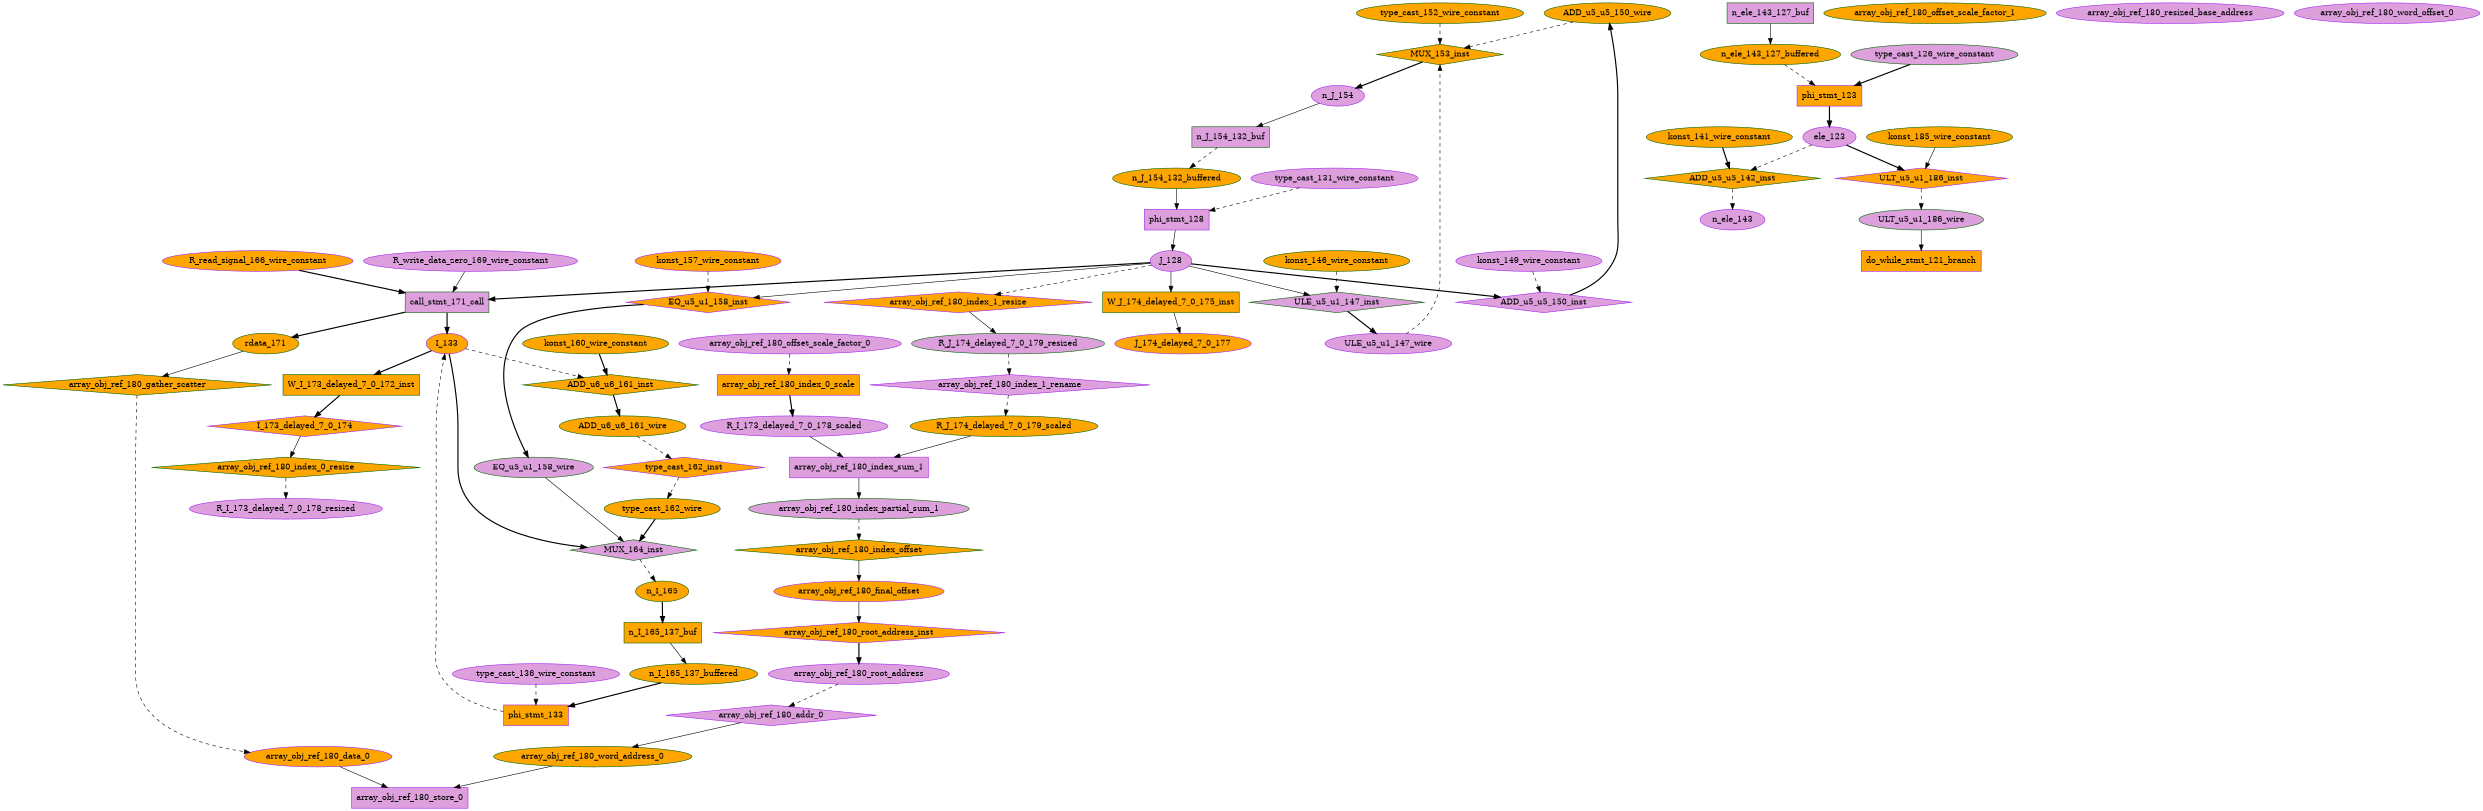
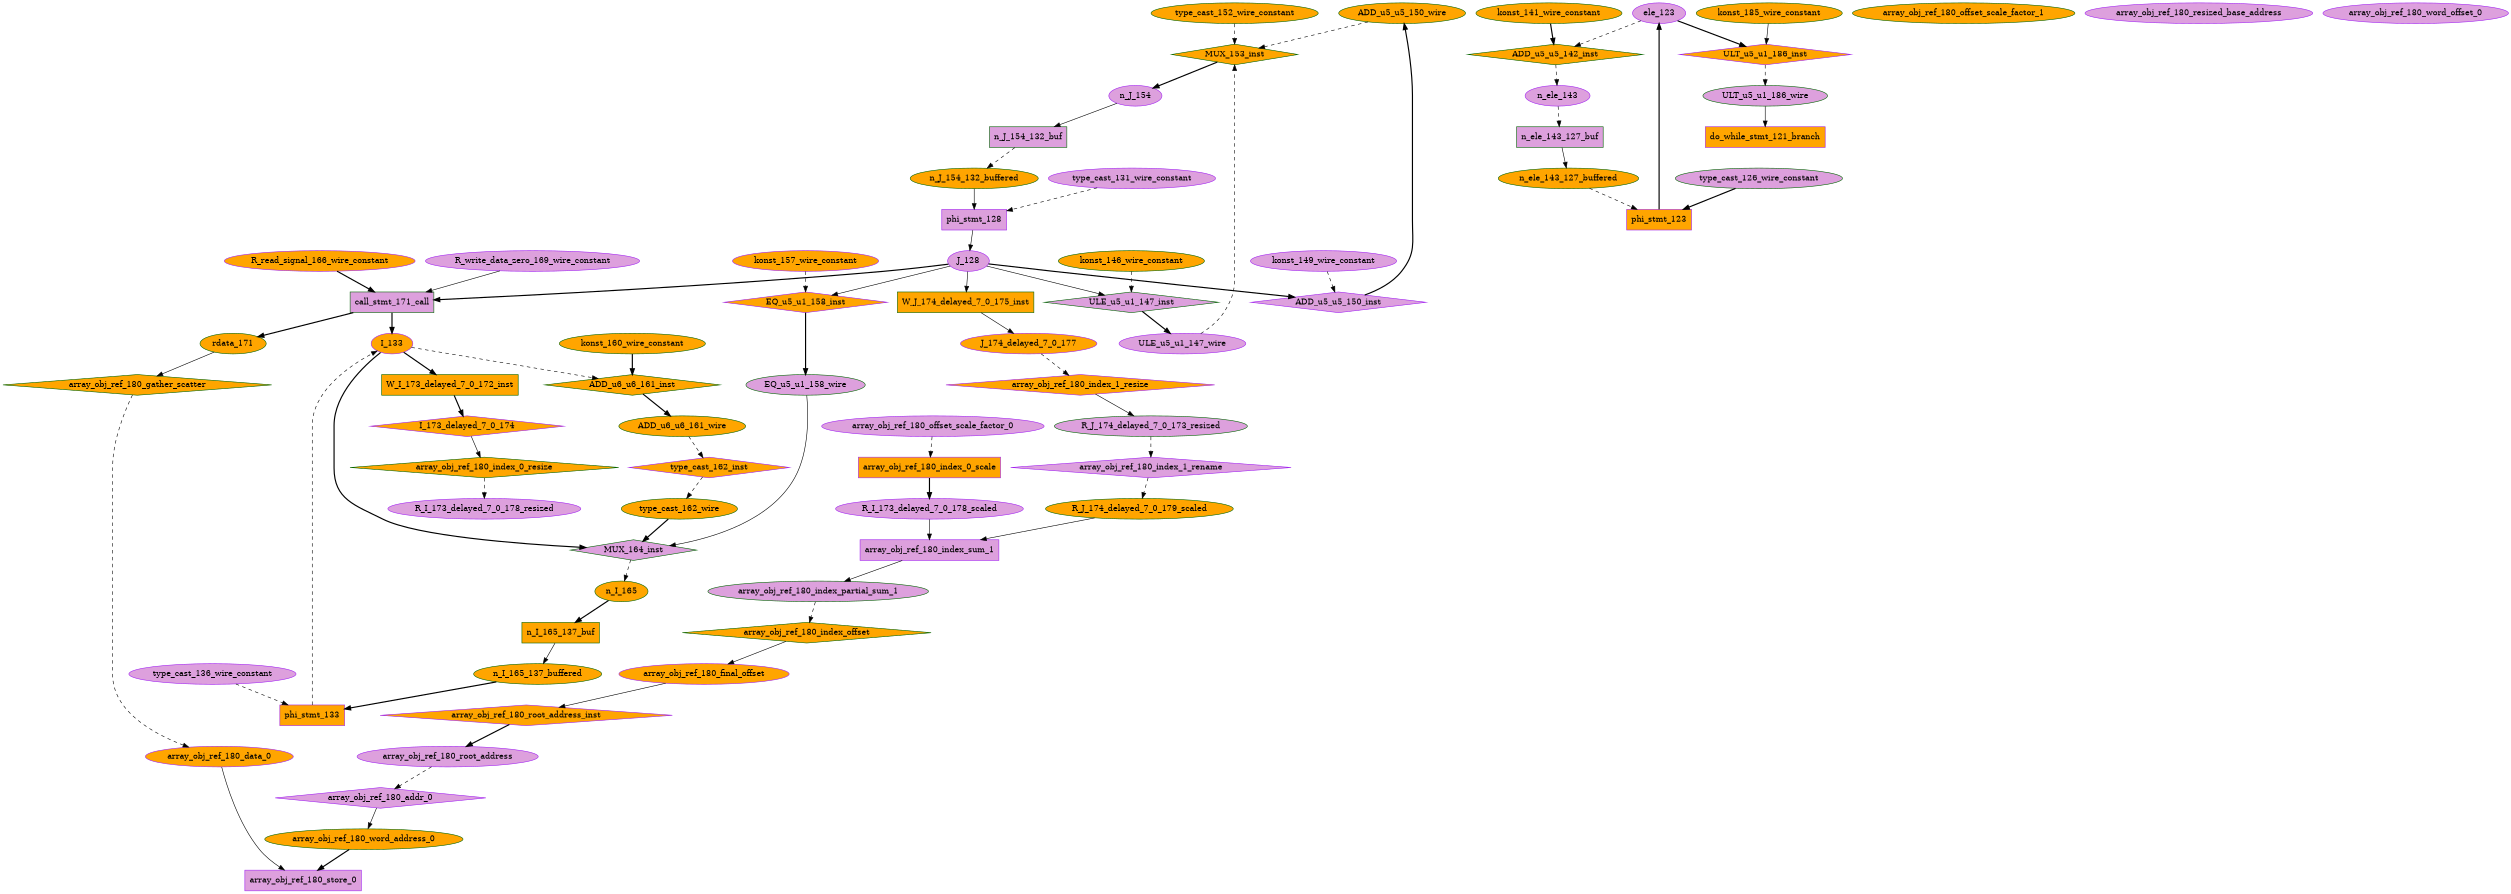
  digraph {
    node [color=purple fillcolor=orange shape=ellipse style=filled]
    edge [style=dashed]
    ADD_u5_u5_150_wire [color=darkgreen]
    MUX_153_inst [color=darkgreen shape=diamond]
    n_J_154 [fillcolor=plum]
    ADD_u6_u6_161_wire [color=darkgreen]
    type_cast_162_inst [shape=diamond]
    type_cast_162_wire [color=darkgreen]
    EQ_u5_u1_158_wire [color=darkgreen fillcolor=plum]
    MUX_164_inst [color=darkgreen fillcolor=plum shape=diamond]
    n_I_165 [color=darkgreen]
    I_133
    ADD_u6_u6_161_inst [color=darkgreen shape=diamond]
    W_I_173_delayed_7_0_172_inst [color=darkgreen shape=rectangle]
    I_173_delayed_7_0_174 [shape=diamond]
    call_stmt_171_call [color=darkgreen fillcolor=plum shape=rectangle]
    rdata_171 [color=darkgreen]
    array_obj_ref_180_index_0_resize [color=darkgreen shape=diamond]
    R_I_173_delayed_7_0_178_resized [fillcolor=plum]
    J_128 [fillcolor=plum]
    ADD_u5_u5_150_inst [fillcolor=plum shape=diamond]
    EQ_u5_u1_158_inst [shape=diamond]
    ULE_u5_u1_147_inst [color=darkgreen fillcolor=plum shape=diamond]
    W_J_174_delayed_7_0_175_inst [color=darkgreen shape=rectangle]
    ULE_u5_u1_147_wire [fillcolor=plum]
    J_174_delayed_7_0_177
    array_obj_ref_180_index_1_resize [shape=diamond]
-   R_J_174_delayed_7_0_179_resized [color=darkgreen fillcolor=plum]
+   R_J_174_delayed_7_0_179_resized [color=darkgreen fillcolor=plum label=R_J_174_delayed_7_0_173_resized]
    array_obj_ref_180_index_0_scale [shape=rectangle]
    R_I_173_delayed_7_0_178_scaled [fillcolor=plum]
    array_obj_ref_180_index_sum_1 [fillcolor=plum shape=rectangle]
    array_obj_ref_180_index_partial_sum_1 [color=darkgreen fillcolor=plum]
    array_obj_ref_180_index_1_rename [fillcolor=plum shape=diamond]
    R_J_174_delayed_7_0_179_scaled [color=darkgreen]
    R_read_signal_166_wire_constant
    R_write_data_zero_169_wire_constant [fillcolor=plum]
    ULT_u5_u1_186_wire [color=darkgreen fillcolor=plum]
    do_while_stmt_121_branch [shape=rectangle]
    array_obj_ref_180_store_0 [fillcolor=plum shape=rectangle]
    array_obj_ref_180_data_0
    array_obj_ref_180_root_address_inst [shape=diamond]
    array_obj_ref_180_final_offset
    array_obj_ref_180_root_address [fillcolor=plum]
    array_obj_ref_180_index_offset [color=darkgreen shape=diamond]
    array_obj_ref_180_offset_scale_factor_0 [fillcolor=plum]
    array_obj_ref_180_offset_scale_factor_1 [color=darkgreen]
    array_obj_ref_180_resized_base_address [fillcolor=plum]
    array_obj_ref_180_addr_0 [fillcolor=plum shape=diamond]
    array_obj_ref_180_word_address_0 [color=darkgreen]
    array_obj_ref_180_word_offset_0 [fillcolor=plum]
    ele_123 [fillcolor=plum]
    ADD_u5_u5_142_inst [color=darkgreen shape=diamond]
    ULT_u5_u1_186_inst [shape=diamond]
    n_ele_143 [fillcolor=plum]
    konst_141_wire_constant [color=darkgreen]
    konst_146_wire_constant [color=darkgreen]
    konst_149_wire_constant [fillcolor=plum]
    konst_157_wire_constant
    konst_160_wire_constant [color=darkgreen]
    konst_185_wire_constant [color=darkgreen]
    n_I_165_137_buf [color=darkgreen shape=rectangle]
    n_I_165_137_buffered [color=darkgreen]
    phi_stmt_133 [shape=rectangle]
    n_J_154_132_buf [color=darkgreen fillcolor=plum shape=rectangle]
    n_J_154_132_buffered [color=darkgreen]
    phi_stmt_128 [fillcolor=plum shape=rectangle]
    n_ele_143_127_buf [color=darkgreen fillcolor=plum shape=rectangle]
    n_ele_143_127_buffered [color=darkgreen]
    phi_stmt_123 [shape=rectangle]
    array_obj_ref_180_gather_scatter [color=darkgreen shape=diamond]
    type_cast_126_wire_constant [color=darkgreen fillcolor=plum]
    type_cast_131_wire_constant [fillcolor=plum]
    type_cast_136_wire_constant [fillcolor=plum]
    type_cast_152_wire_constant [color=darkgreen]
    ADD_u5_u5_150_wire -> MUX_153_inst
    MUX_153_inst -> n_J_154 [style=bold]
    n_J_154 -> n_J_154_132_buf [style=solid]
    ADD_u6_u6_161_wire -> type_cast_162_inst
    type_cast_162_inst -> type_cast_162_wire
    type_cast_162_wire -> MUX_164_inst [style=bold]
    EQ_u5_u1_158_wire -> MUX_164_inst [style=solid]
    MUX_164_inst -> n_I_165
    n_I_165 -> n_I_165_137_buf [style=bold]
    I_133 -> MUX_164_inst [style=bold]
    I_133 -> ADD_u6_u6_161_inst
    I_133 -> W_I_173_delayed_7_0_172_inst [style=bold]
    ADD_u6_u6_161_inst -> ADD_u6_u6_161_wire [style=bold]
    W_I_173_delayed_7_0_172_inst -> I_173_delayed_7_0_174 [style=bold]
    I_173_delayed_7_0_174 -> array_obj_ref_180_index_0_resize [style=solid]
    call_stmt_171_call -> I_133 [style=bold]
    call_stmt_171_call -> rdata_171 [style=bold]
    rdata_171 -> array_obj_ref_180_gather_scatter [style=solid]
    array_obj_ref_180_index_0_resize -> R_I_173_delayed_7_0_178_resized
    J_128 -> call_stmt_171_call [style=bold]
    J_128 -> ADD_u5_u5_150_inst [style=bold]
    J_128 -> EQ_u5_u1_158_inst [style=solid]
    J_128 -> ULE_u5_u1_147_inst [style=solid]
    J_128 -> W_J_174_delayed_7_0_175_inst [style=solid]
    ADD_u5_u5_150_inst -> ADD_u5_u5_150_wire [style=bold]
    EQ_u5_u1_158_inst -> EQ_u5_u1_158_wire [style=bold]
    ULE_u5_u1_147_inst -> ULE_u5_u1_147_wire [style=bold]
    W_J_174_delayed_7_0_175_inst -> J_174_delayed_7_0_177 [style=solid]
    ULE_u5_u1_147_wire -> MUX_153_inst
-   J_128 -> array_obj_ref_180_index_1_resize
+   J_174_delayed_7_0_177 -> array_obj_ref_180_index_1_resize
    array_obj_ref_180_index_1_resize -> R_J_174_delayed_7_0_179_resized [style=solid]
    R_J_174_delayed_7_0_179_resized -> array_obj_ref_180_index_1_rename
    array_obj_ref_180_index_0_scale -> R_I_173_delayed_7_0_178_scaled [style=bold]
    R_I_173_delayed_7_0_178_scaled -> array_obj_ref_180_index_sum_1 [style=solid]
    array_obj_ref_180_index_sum_1 -> array_obj_ref_180_index_partial_sum_1 [style=solid]
    array_obj_ref_180_index_partial_sum_1 -> array_obj_ref_180_index_offset
    array_obj_ref_180_index_1_rename -> R_J_174_delayed_7_0_179_scaled
    R_J_174_delayed_7_0_179_scaled -> array_obj_ref_180_index_sum_1 [style=solid]
    R_read_signal_166_wire_constant -> call_stmt_171_call [style=bold]
    R_write_data_zero_169_wire_constant -> call_stmt_171_call [style=solid]
    ULT_u5_u1_186_wire -> do_while_stmt_121_branch [style=solid]
    array_obj_ref_180_data_0 -> array_obj_ref_180_store_0 [style=solid]
    array_obj_ref_180_root_address_inst -> array_obj_ref_180_root_address [style=bold]
    array_obj_ref_180_final_offset -> array_obj_ref_180_root_address_inst [style=solid]
    array_obj_ref_180_root_address -> array_obj_ref_180_addr_0
    array_obj_ref_180_index_offset -> array_obj_ref_180_final_offset [style=solid]
    array_obj_ref_180_offset_scale_factor_0 -> array_obj_ref_180_index_0_scale
    array_obj_ref_180_addr_0 -> array_obj_ref_180_word_address_0 [style=solid]
-   array_obj_ref_180_word_address_0 -> array_obj_ref_180_store_0 [style=solid]
+   array_obj_ref_180_word_address_0 -> array_obj_ref_180_store_0 [style=bold]
    ele_123 -> ADD_u5_u5_142_inst
    ele_123 -> ULT_u5_u1_186_inst [style=bold]
    ADD_u5_u5_142_inst -> n_ele_143
    ULT_u5_u1_186_inst -> ULT_u5_u1_186_wire
+   n_ele_143 -> n_ele_143_127_buf
    konst_141_wire_constant -> ADD_u5_u5_142_inst [style=bold]
    konst_146_wire_constant -> ULE_u5_u1_147_inst
    konst_149_wire_constant -> ADD_u5_u5_150_inst
    konst_157_wire_constant -> EQ_u5_u1_158_inst
    konst_160_wire_constant -> ADD_u6_u6_161_inst [style=bold]
    konst_185_wire_constant -> ULT_u5_u1_186_inst [style=solid]
    n_I_165_137_buf -> n_I_165_137_buffered [style=solid]
    n_I_165_137_buffered -> phi_stmt_133 [style=bold]
    phi_stmt_133 -> I_133
    n_J_154_132_buf -> n_J_154_132_buffered
    n_J_154_132_buffered -> phi_stmt_128 [style=solid]
    phi_stmt_128 -> J_128 [style=solid]
    n_ele_143_127_buf -> n_ele_143_127_buffered [style=solid]
    n_ele_143_127_buffered -> phi_stmt_123
    phi_stmt_123 -> ele_123 [style=bold]
    array_obj_ref_180_gather_scatter -> array_obj_ref_180_data_0
    type_cast_126_wire_constant -> phi_stmt_123 [style=bold]
    type_cast_131_wire_constant -> phi_stmt_128
    type_cast_136_wire_constant -> phi_stmt_133
    type_cast_152_wire_constant -> MUX_153_inst
  }
